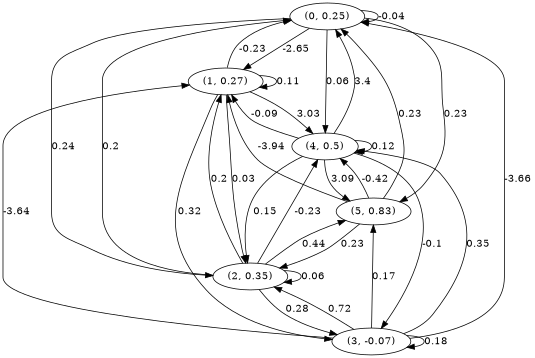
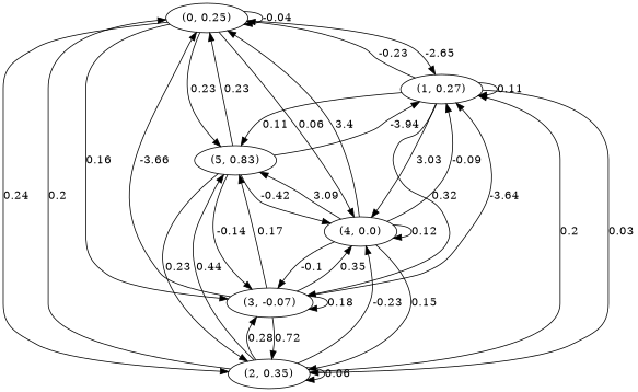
  digraph {
    n1 [label="(0, 0.25)"]
    n2 [label="(1, 0.27)"]
    n3 [label="(2, 0.35)"]
    n4 [label="(3, -0.07)"]
-   n5 [label="(4, 0.5)"]
+   n5 [label="(4, 0.0)"]
    n6 [label="(5, 0.83)"]
    n1 -> n1 [label=-0.04]
    n1 -> n2 [label=-2.65]
    n1 -> n3 [label=0.24]
+   n1 -> n4 [label=0.16]
    n1 -> n5 [label=0.06]
    n1 -> n6 [label=0.23]
    n2 -> n1 [label=-0.23]
    n2 -> n2 [label=0.11]
    n2 -> n3 [label=0.03]
    n2 -> n4 [label=0.32]
    n2 -> n5 [label=3.03]
+   n2 -> n6 [label=0.11]
    n3 -> n1 [label=0.2]
    n3 -> n2 [label=0.2]
    n3 -> n3 [label=0.06]
    n3 -> n4 [label=0.28]
    n3 -> n5 [label=-0.23]
    n3 -> n6 [label=0.44]
    n4 -> n1 [label=-3.66]
    n4 -> n2 [label=-3.64]
    n4 -> n3 [label=0.72]
    n4 -> n4 [label=0.18]
    n4 -> n5 [label=0.35]
    n4 -> n6 [label=0.17]
    n5 -> n1 [label=3.4]
    n5 -> n2 [label=-0.09]
    n5 -> n3 [label=0.15]
    n5 -> n4 [label=-0.1]
    n5 -> n5 [label=0.12]
    n5 -> n6 [label=3.09]
    n6 -> n1 [label=0.23]
    n6 -> n2 [label=-3.94]
    n6 -> n3 [label=0.23]
+   n6 -> n4 [label=-0.14]
    n6 -> n5 [label=-0.42]
  }
